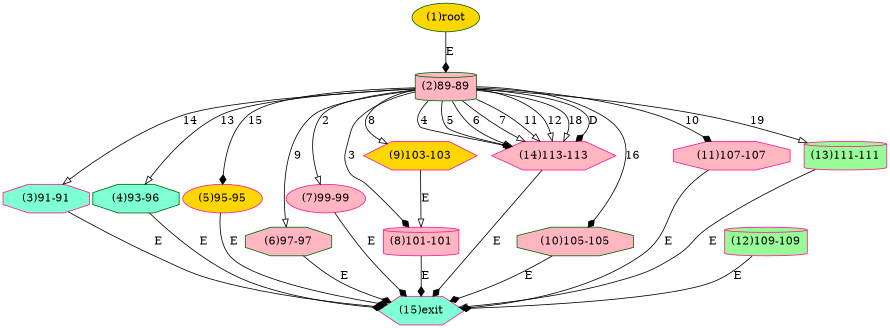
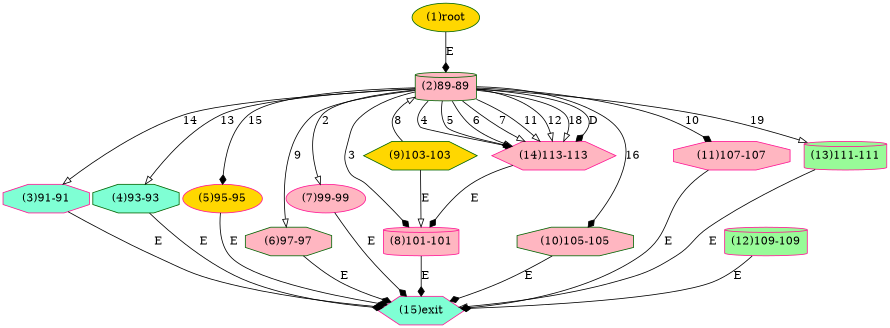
  digraph {
    node [color=deeppink fillcolor=lightpink shape=octagon style=filled]
    edge [arrowhead=diamond]
    n1 [color=darkgreen fillcolor=gold label="(1)root" shape=ellipse]
    n2 [color=darkgreen label="(2)89-89" shape=cylinder]
    n3 [fillcolor=aquamarine label="(3)91-91"]
-   n4 [color=darkgreen fillcolor=aquamarine label="(4)93-96"]
+   n4 [color=darkgreen fillcolor=aquamarine label="(4)93-93"]
    n5 [fillcolor=gold label="(5)95-95" shape=ellipse]
    n6 [color=darkgreen label="(6)97-97"]
    n7 [label="(7)99-99" shape=ellipse]
    n8 [label="(8)101-101" shape=cylinder]
-   n9 [fillcolor=gold label="(9)103-103" shape=hexagon]
+   n9 [color=darkgreen fillcolor=gold label="(9)103-103" shape=hexagon]
    n10 [color=darkgreen label="(10)105-105"]
    n11 [label="(11)107-107"]
    n12 [fillcolor=palegreen label="(13)111-111" shape=cylinder]
    n13 [label="(14)113-113" shape=hexagon]
    n14 [fillcolor=aquamarine label="(15)exit" shape=hexagon]
    n15 [fillcolor=palegreen label="(12)109-109" shape=cylinder]
    n1 -> n2 [label=E]
    n2 -> n3 [arrowhead=onormal label=14]
    n2 -> n4 [arrowhead=onormal label=13]
    n2 -> n5 [label=15]
    n2 -> n6 [arrowhead=onormal label=9]
    n2 -> n7 [arrowhead=onormal label=2]
    n2 -> n8 [label=3]
-   n2 -> n9 [arrowhead=onormal label=8]
+   n9 -> n2 [arrowhead=onormal label=8]
    n2 -> n10 [label=16]
    n2 -> n11 [label=10]
    n2 -> n12 [arrowhead=onormal label=19]
    n2 -> n13 [label=4]
    n2 -> n13 [arrowhead=onormal label=5]
    n2 -> n13 [arrowhead=onormal label=6]
    n2 -> n13 [arrowhead=onormal label=7]
    n2 -> n13 [arrowhead=onormal label=11]
    n2 -> n13 [arrowhead=onormal label=12]
    n2 -> n13 [arrowhead=onormal label=18]
    n2 -> n13 [label=D]
    n3 -> n14 [label=E]
    n4 -> n14 [label=E]
    n5 -> n14 [label=E]
    n6 -> n14 [label=E]
    n7 -> n14 [label=E]
    n8 -> n14 [label=E]
    n9 -> n8 [arrowhead=onormal label=E]
    n10 -> n14 [label=E]
    n11 -> n14 [label=E]
    n12 -> n14 [arrowhead=onormal label=E]
-   n13 -> n14 [label=E]
+   n13 -> n8 [label=E]
    n15 -> n14 [label=E]
  }
